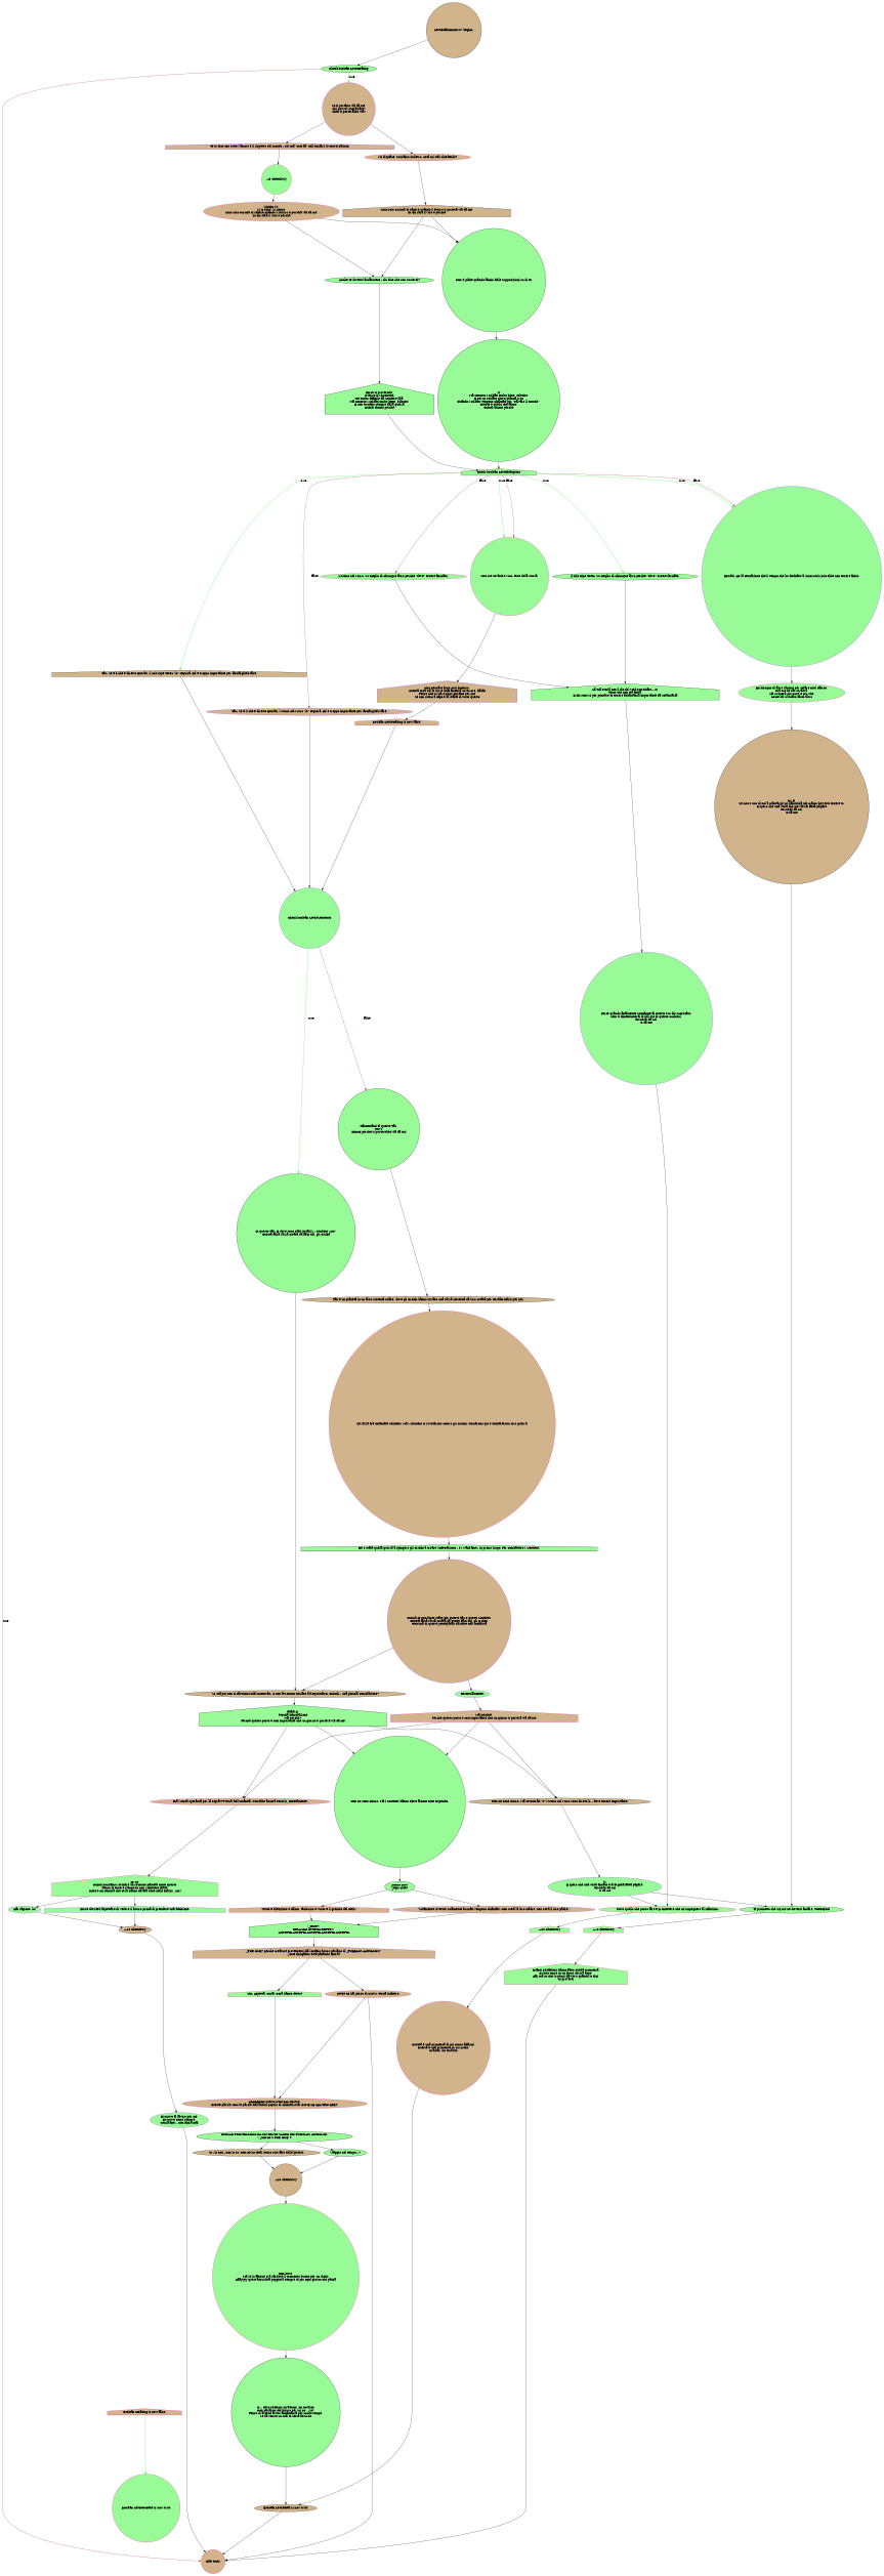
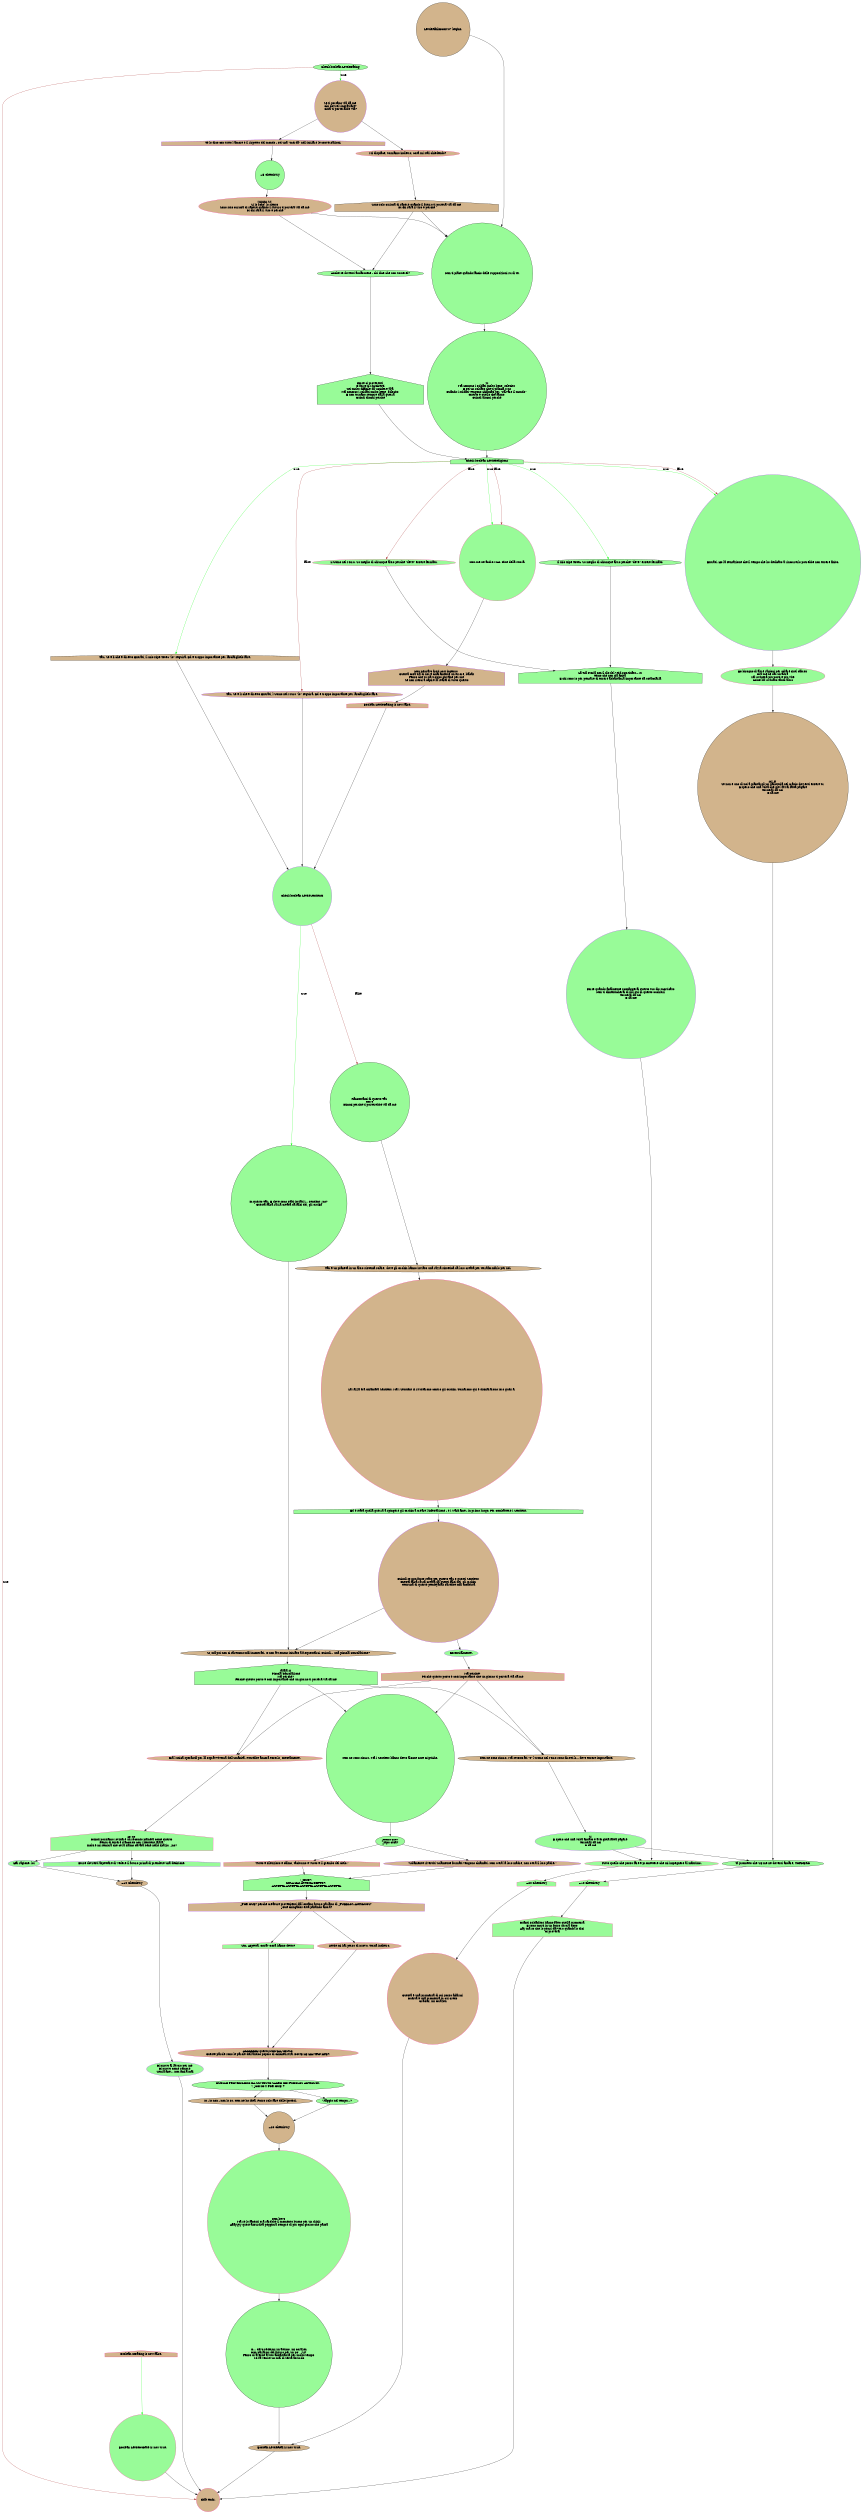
  digraph {
    node [color=black fillcolor=palegreen shape=ellipse style=filled]
    "LettieRank5Convo7 begins." [fillcolor=tan shape=circle]
    n2 [label="Check boolean LettieDating"]
    n3 [color=purple fillcolor=tan label="Se ti portano via da me \nChi dovrei ringraziare?\nCosa ti porterebbe via?" shape=circle]
    "Chat ends." [color=deeppink fillcolor=tan shape=circle]
    n5 [color=purple fillcolor=tan label="Te lo dico con tutto l'amore e il rispetto del mondo - sei una *merda* nell'iniziare le conversazioni." shape=house]
    n6 [color=deeppink fillcolor=tan label="Mi dispiace, torniamo indietro, cosa mi stai chiedendo?"]
-   n7 [color=deeppink label="+5 Chemistry" shape=circle]
+   n7 [label="+5 Chemistry" shape=circle]
    n8 [fillcolor=tan label="Sono solo curiosa di sapere quando il futuro ti porterà via da me \nDi chi sarà il viso e perché" shape=house]
    n9 [color=deeppink fillcolor=tan label="¡JAJAJA SÍ! \nSi lo sono, lo siento \nSono solo curiosa di sapere quando il futuro ti porterà via da me \nDi chi sarà il viso e perché"]
    n10 [label="Anche se dovessi andarmene - chi dice che non tornerei?"]
    n11 [label="Non ti piace quando faccio delle supposizioni su di te." shape=circle]
    n12 [label="Forse ci proveresti \nE forse ci riusciresti\nSei molto difficile da uccidere jaja \nMa conosco i soldati molto bene, solecito \nE non tornano sempre dalla guerra\nQuindi dimmi perché" shape=house]
    n13 [label="Sí\nMa conosco i soldati molto bene, solecito \nE sei un soldato che ti piaccia o no\nQuando i soldati vengono chiamati per ''salvare il mondo'' \nQuesto è quello che fanno \nQuindi dimmi perché" shape=circle]
    n14 [label="Check boolean LettieReligion2" shape=house]
    n15 [color=purple label="Entrati. Ho la sensazione che il tempo che ho dedicato a rincorrerlo potrebbe non essere finito." shape=circle]
    n16 [label="Il mio Xipe Totec. So meglio di chiunque altro perché *deve* essere fermato."]
    n17 [fillcolor=tan label="Tau. Se è lì che è diretto Entrati, il mio Xipe Totec *lo* seguirà. Ed è troppo importante per lasciarglielo fare." shape=house]
    n18 [color=deeppink label="Non me ne andrò MAI. Fine della storia." shape=circle]
    n19 [color=deeppink label="L'Uomo nel Muro. So meglio di chiunque altro perché *deve* essere fermato."]
    n20 [color=purple fillcolor=tan label="Tau. Se è lì che è diretto Entrati, l'Uomo nel Muro *lo* seguirà. Ed è troppo importante per lasciarglielo fare."]
    n21 [color=deeppink label="Ho bisogno di altre ragioni per odiare quel cabrón \nOra me ne dai un'altra \nMa rovinerà più posti e più vite \nCome ha rovinato tanto altro"]
    n22 [label="La tua storia con il dio del Void scorticato... sì \nTemo che non sia finita \nE chi sono io per pensare di essere abbastanza importante da ostacolarla" shape=house]
    n23 [color=purple label="Check boolean LettieSentients" shape=circle]
    n24 [color=purple fillcolor=tan label="Non pensavo fossi così ingenuo \nQuesta cosa tra di noi è chiaramente un errore, babas\nPenso che tu sia troppo giovane per me\nSe non riesci a capire la realtà di tutto questo" shape=house]
    n25 [fillcolor=tan label="Ay, sí \nSe non è uno di noi a piantargli un pallottola nel cranio dovresti essere tu \nE spero che una volta che gle l'avrai fatta pagare\nTornerai da noi \nE da me" shape=circle]
    n26 [color=purple label="Forse quando finalmente sconfiggerai questo tuo dio scorticato \nNon ti dimenticherai di noi qui in questo cuchitril \nTornerai da noi \nE da me" shape=circle]
    n27 [label="In questo Tau. È dove sono stati inviati i... sentient ¿no? \nQuesta falsa razza creata da falsi dei, gli orokin" shape=circle]
    n28 [label="Raccontami di questo Tau \nCos'è \nDimmi perché ti porterebbe via da me" shape=circle]
    n29 [color=deeppink fillcolor=tan label="Boolean LettieDating is now false." shape=house]
    n30 [label="Ti prometto che SE me ne dovessi andare, TORNERÒ."]
    n31 [color=deeppink label="Tutto quello che posso fare è promettere che mi impegnerò al massimo."]
    n32 [fillcolor=tan label="Sì, ma poi non ci saremmo mai incontrati. O non avremmo iniziato a frequentarci. Quindi... una piccola consolazione?"]
    n33 [fillcolor=tan label="Tau è un pianeta in un altro sistema solare, dove gli Orokin hanno inviato una razza sintetica da loro creata per terraformarlo per noi."]
    n34 [color=deeppink label="+10 Chemistry" shape=house]
    n35 [color=deeppink label="+20 Chemistry" shape=house]
    n36 [label="Jajaja sí \nPiccola consolazione\nMa perché? \nPerché questo posto è così importante che un giorno ti porterà via da me" shape=house]
    n37 [color=deeppink fillcolor=tan label="La razza era chiamata Sentient. Ma i Sentient si rivoltarono contro gli Orokin. Tornarono qui e dichiararono loro guerra." shape=circle]
    n38 [color=deeppink fillcolor=tan label="Boolean IsDating is now false." shape=house]
    n39 [color=deeppink label="Boolean LettieNoDate is now true." shape=circle]
    n40 [color=deeppink label="Quanti soldaditos hanno fatto quella promessa \nE sono morti in un fosso un'ora dopo \nAay ma so che lo pensi davvero quando lo dici \nCi proverai" shape=house]
    n41 [color=deeppink fillcolor=tan label="Questa è una promessa di cui posso fidarmi \nQuesta è una promessa in cui credo \nGracias, mi corazón" shape=circle]
    n42 [fillcolor=tan label="Non ne sono sicuro. Ma se Entrati *e* l'Uomo nel Muro sono diretti lì... deve essere importante."]
    n43 [color=deeppink fillcolor=tan label="Era l'unica speranza per la sopravvivenza dell'umanità. Potrebbe ancora esserlo, onestamente."]
    n44 [label="Non ne sono sicuro. Ma i Sentient hanno detto alcune cose criptiche." shape=circle]
    n45 [label="Ed è stata quella guerra a spingere gli Orokin a creare l'infestazione - e i warframe - in primo luogo. Per combattere i Sentient." shape=house]
    n46 [fillcolor=tan label="Boolean LettieReal is now true."]
    n47 [color=purple label="Sí \nE spero che una volta andato e averglela fatta pagare \nTornerai da noi\nE da me"]
    n48 [color=deeppink label="Ay no \nQuindi possiamo rovinare un secondo pianeta come questo \nPenso di essere d'accordo con i sentient jajaja \nInoltre mi sembra che ce la siamo cavata bene nello spazio, ¿no?" shape=house]
    n49 [label="¿Cómo qué? \n¿Tipo cosa?"]
    n50 [color=purple fillcolor=tan label="Quindi se non fosse stato per questo Tau e questi Sentient \nQuesta falsa razza creata da questi falsi dei, gli orokin \nNessuna di queste pendejadas sarebbe mai accaduta" shape=circle]
    n51 [color=purple label="Hai ragione. lol"]
    n52 [color=purple label="Forse dovresti aspettare di vedere il futuro prima di prendere una decisione." shape=house]
    n53 [color=deeppink fillcolor=tan label="\"Tutto è silenzioso e calmo, taciturno e vuoto è il grembo del cielo.\"" shape=house]
    n54 [color=purple fillcolor=tan label="\"Solamente rivestiti Solamente formati vengono chiamati. Non c'era la loro madre, non c'era il loro padre.\""]
    n55 [color=purple label="Essenzialmente."]
    n56 [fillcolor=tan label="+10 Chemistry"]
    n57 [label="¡¿QUÉ?! \nCOSA HAI APPENA DETTO?! \nASPETTA ASPETTA ASPETTA ASPETTA ASPETTA" shape=house]
    n58 [color=deeppink fillcolor=tan label="Ma perché? \nPerché questo posto è così importante che un giorno ti porterà via da me" shape=house]
    n59 [color=purple label="Di nuovo al lavoro per me \nDi nuovo come sempre \nSenza fine... non finirà mai"]
    n60 [color=purple fillcolor=tan label="¿POR QUÉ? perché creature provenienti dal lontano futuro parlano di ¿PUEBLOS ANTIGUOS? \n¿Qué chingados está pasando ahora?" shape=house]
    n61 [color=deeppink label="Um. Aspetta. Cosa? Cosa hanno detto?" shape=house]
    n62 [color=deeppink fillcolor=tan label="Lettie mi hai perso di nuovo. Torna indietro."]
    n63 [color=deeppink fillcolor=tan label="AGGHHHH questo NON HA SENSO \nQueste parole sono le parole dell'antico popolo di Chichén Itzá. DOVE LE HAI TROVATE?!"]
    n64 [label="QUELLE PROVENGONO DA UN TESTO SACRO DEI PUEBLOS ANTIGUOS \n\"¡¿CÓMO Y POR QUÉ!?\""]
    n65 [fillcolor=tan label="Io - io non - non lo so. Non ne ho idea. Posso solo fare delle ipotesi."]
    n66 [label="Viaggio nel tempo...?"]
    n67 [fillcolor=tan label="+20 Chemistry" shape=circle]
    n68 [color=deeppink label="Non bevo \nMa se lo facessi ora sarebbe il momento buono per un drink \nAaayyyy quest'assurdità peggiora sempre di più ogni giorno che passa" shape=circle]
    n69 [label="Io... devo sedermi un attimo, mi corazón \nNon parlarmi del futuro per un po', ¿Sí? \nPenso di averne avuto abbastanza per molto tempo \nMi fa venire un mal di testa assurdo" shape=circle]
-   "LettieRank5Convo7 begins." -> n2
+   "LettieRank5Convo7 begins." -> n11
    n2 -> n3 [color=green label=true]
    n2 -> "Chat ends." [color=brown label=true]
    n3 -> n5
    n3 -> n6
    n5 -> n7
    n6 -> n8
    n7 -> n9
    n8 -> n10
    n8 -> n11
    n9 -> n10
    n9 -> n11
    n10 -> n12
    n11 -> n13
    n12 -> n14
    n13 -> n14
    n14 -> n15 [color=green label=true]
    n14 -> n15 [color=brown label=false]
    n14 -> n16 [color=green label=true]
    n14 -> n17 [color=green label=true]
    n14 -> n18 [color=green label=true]
    n14 -> n18 [color=brown label=false]
    n14 -> n19 [color=brown label=false]
    n14 -> n20 [color=brown label=false]
    n15 -> n21
    n16 -> n22
    n17 -> n23
    n18 -> n24
    n19 -> n22
    n20 -> n23
    n21 -> n25
    n22 -> n26
    n23 -> n27 [color=green label=true]
    n23 -> n28 [color=brown label=false]
    n24 -> n29
    n25 -> n30
    n26 -> n31
    n27 -> n32
    n28 -> n33
    n29 -> n23
    n30 -> n34
    n31 -> n35
    n32 -> n36
    n33 -> n37
    n34 -> n40
    n35 -> n41
    n36 -> n42
    n36 -> n43
    n36 -> n44
    n37 -> n45
    n38 -> n39 [color=green]
-   n62 -> "Chat ends."
+   n39 -> "Chat ends."
    n40 -> "Chat ends."
    n41 -> n46
    n42 -> n47
    n43 -> n48
    n44 -> n49
    n45 -> n50
    n46 -> "Chat ends."
    n47 -> n30
    n47 -> n31
    n48 -> n51
    n48 -> n52
    n49 -> n53
    n49 -> n54
    n50 -> n32
    n50 -> n55
    n51 -> n56
    n52 -> n56
    n53 -> n57
    n54 -> n57
    n55 -> n58
    n56 -> n59
    n57 -> n60
    n58 -> n42
    n58 -> n43
    n58 -> n44
    n59 -> "Chat ends."
    n60 -> n61
    n60 -> n62
    n61 -> n63
    n62 -> n63
    n63 -> n64
    n64 -> n65
    n64 -> n66
    n65 -> n67
    n66 -> n67
    n67 -> n68
    n68 -> n69
    n69 -> n46
  }
